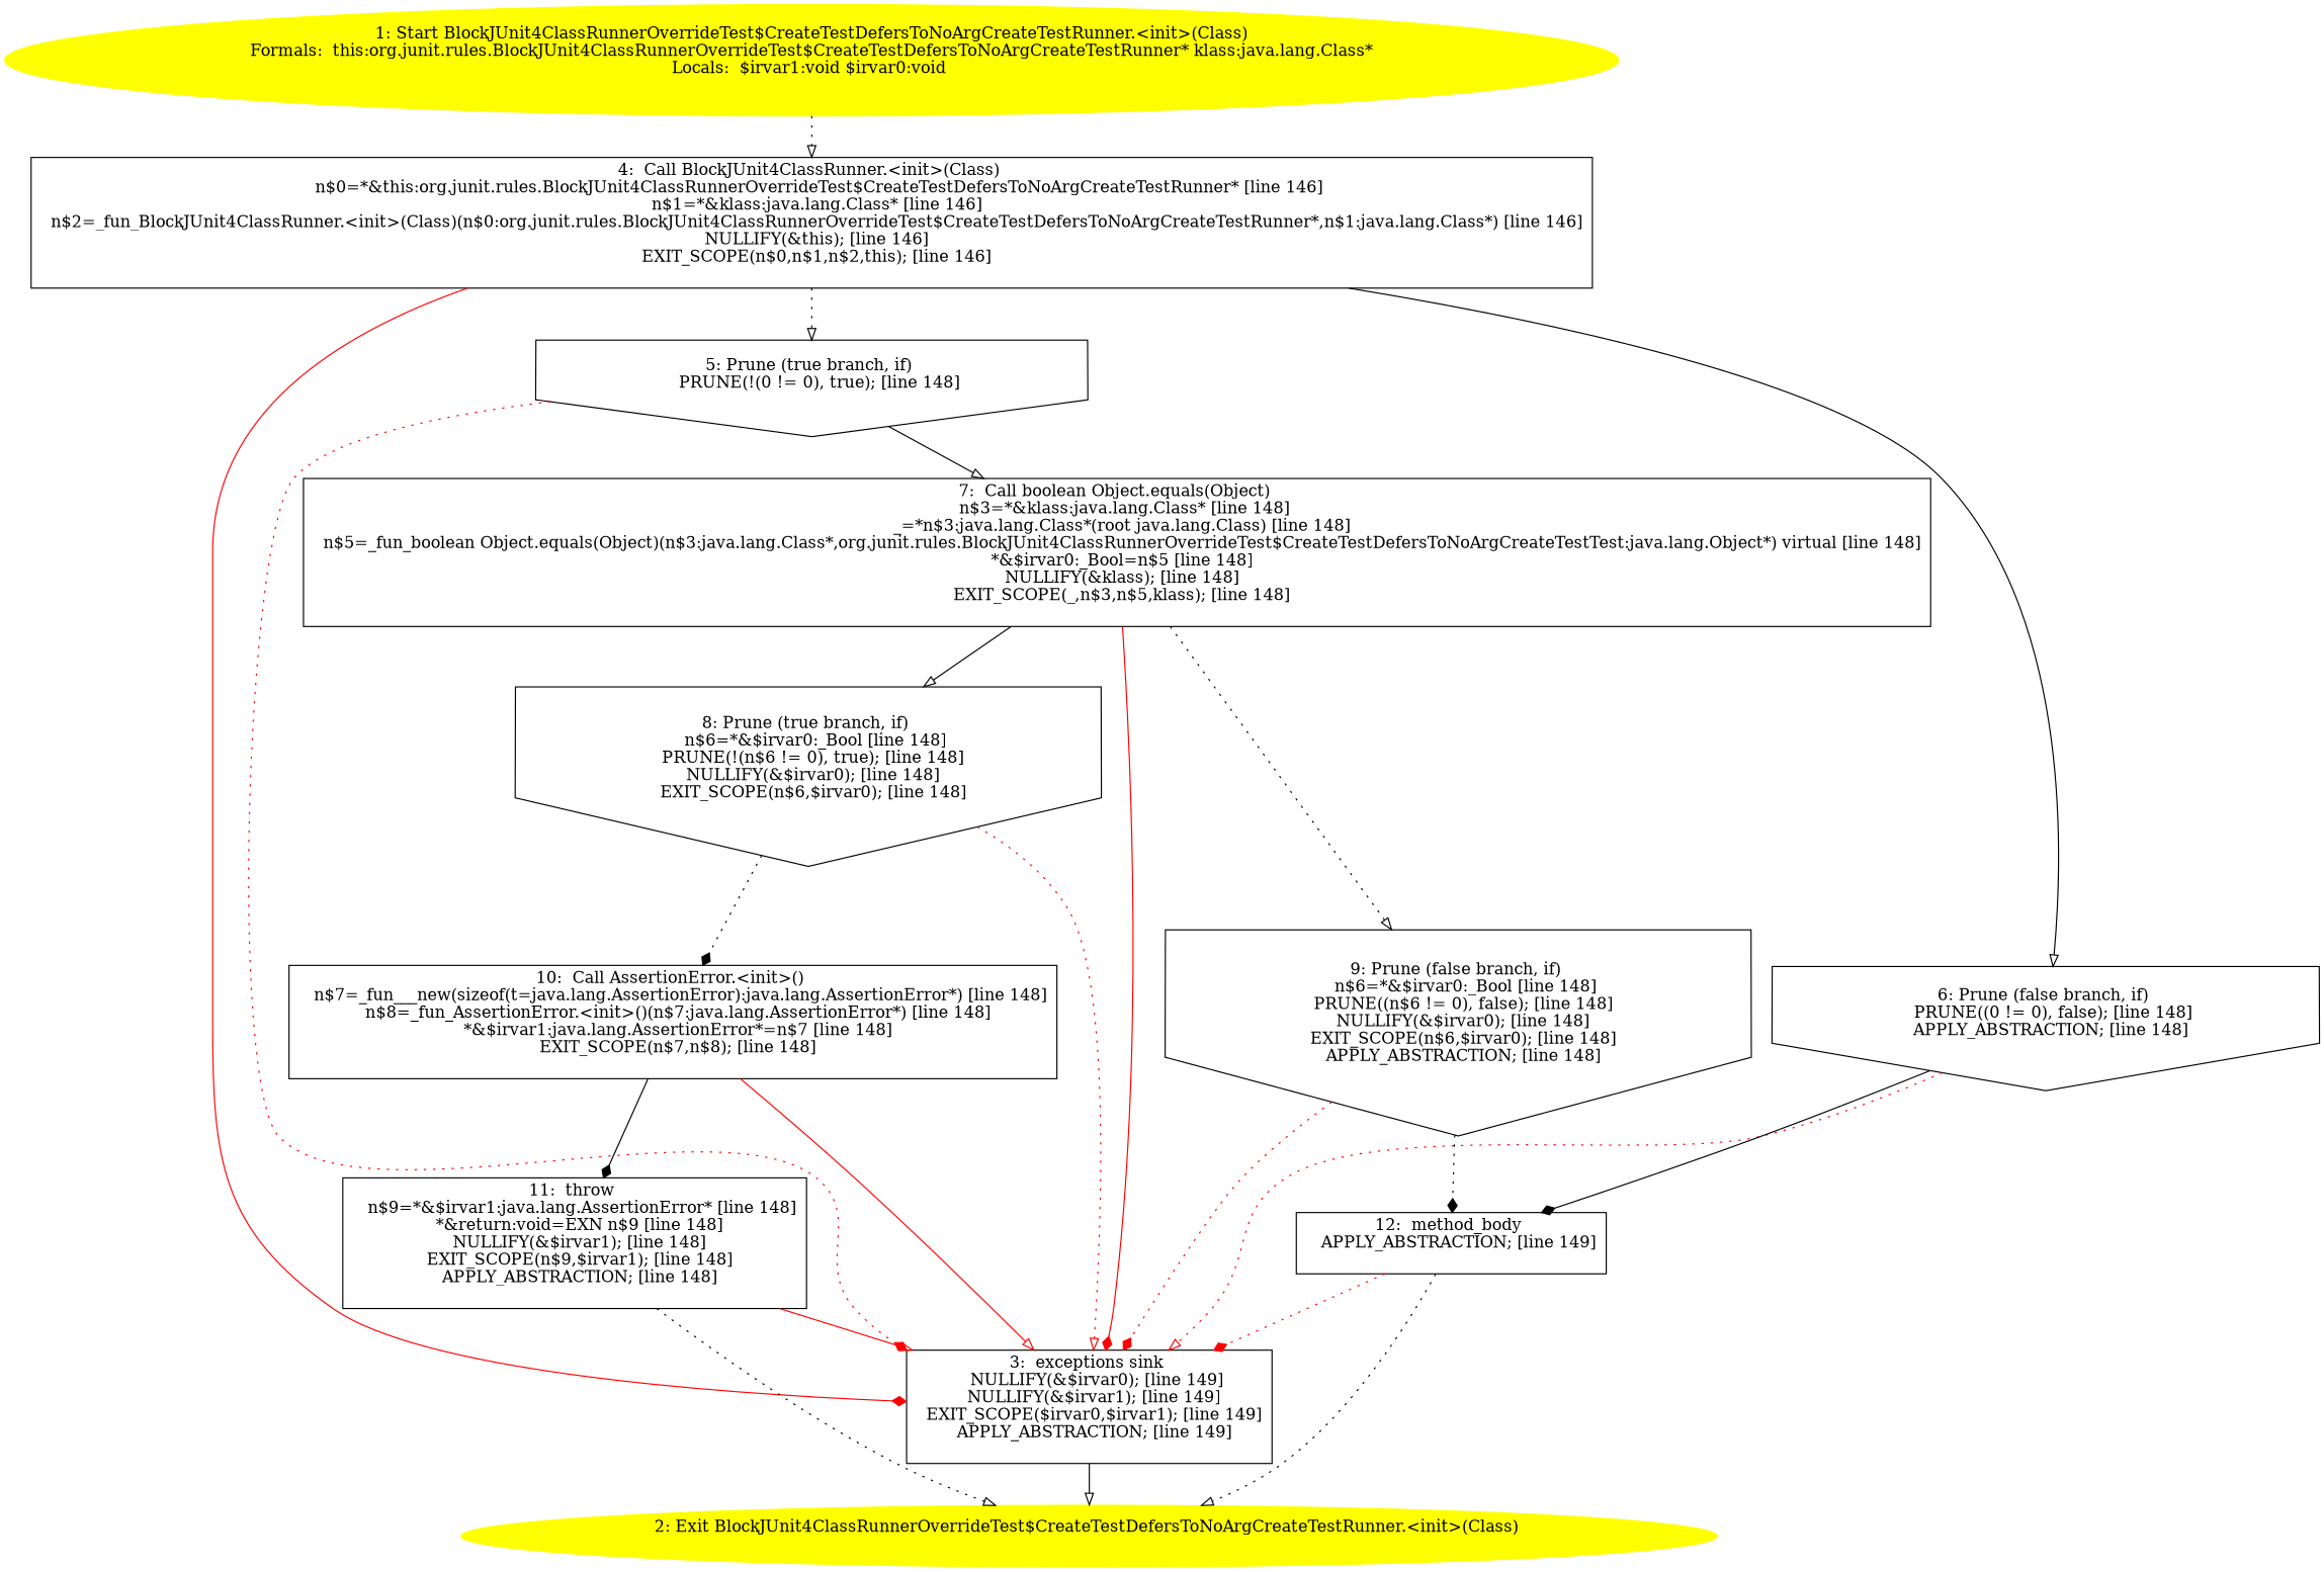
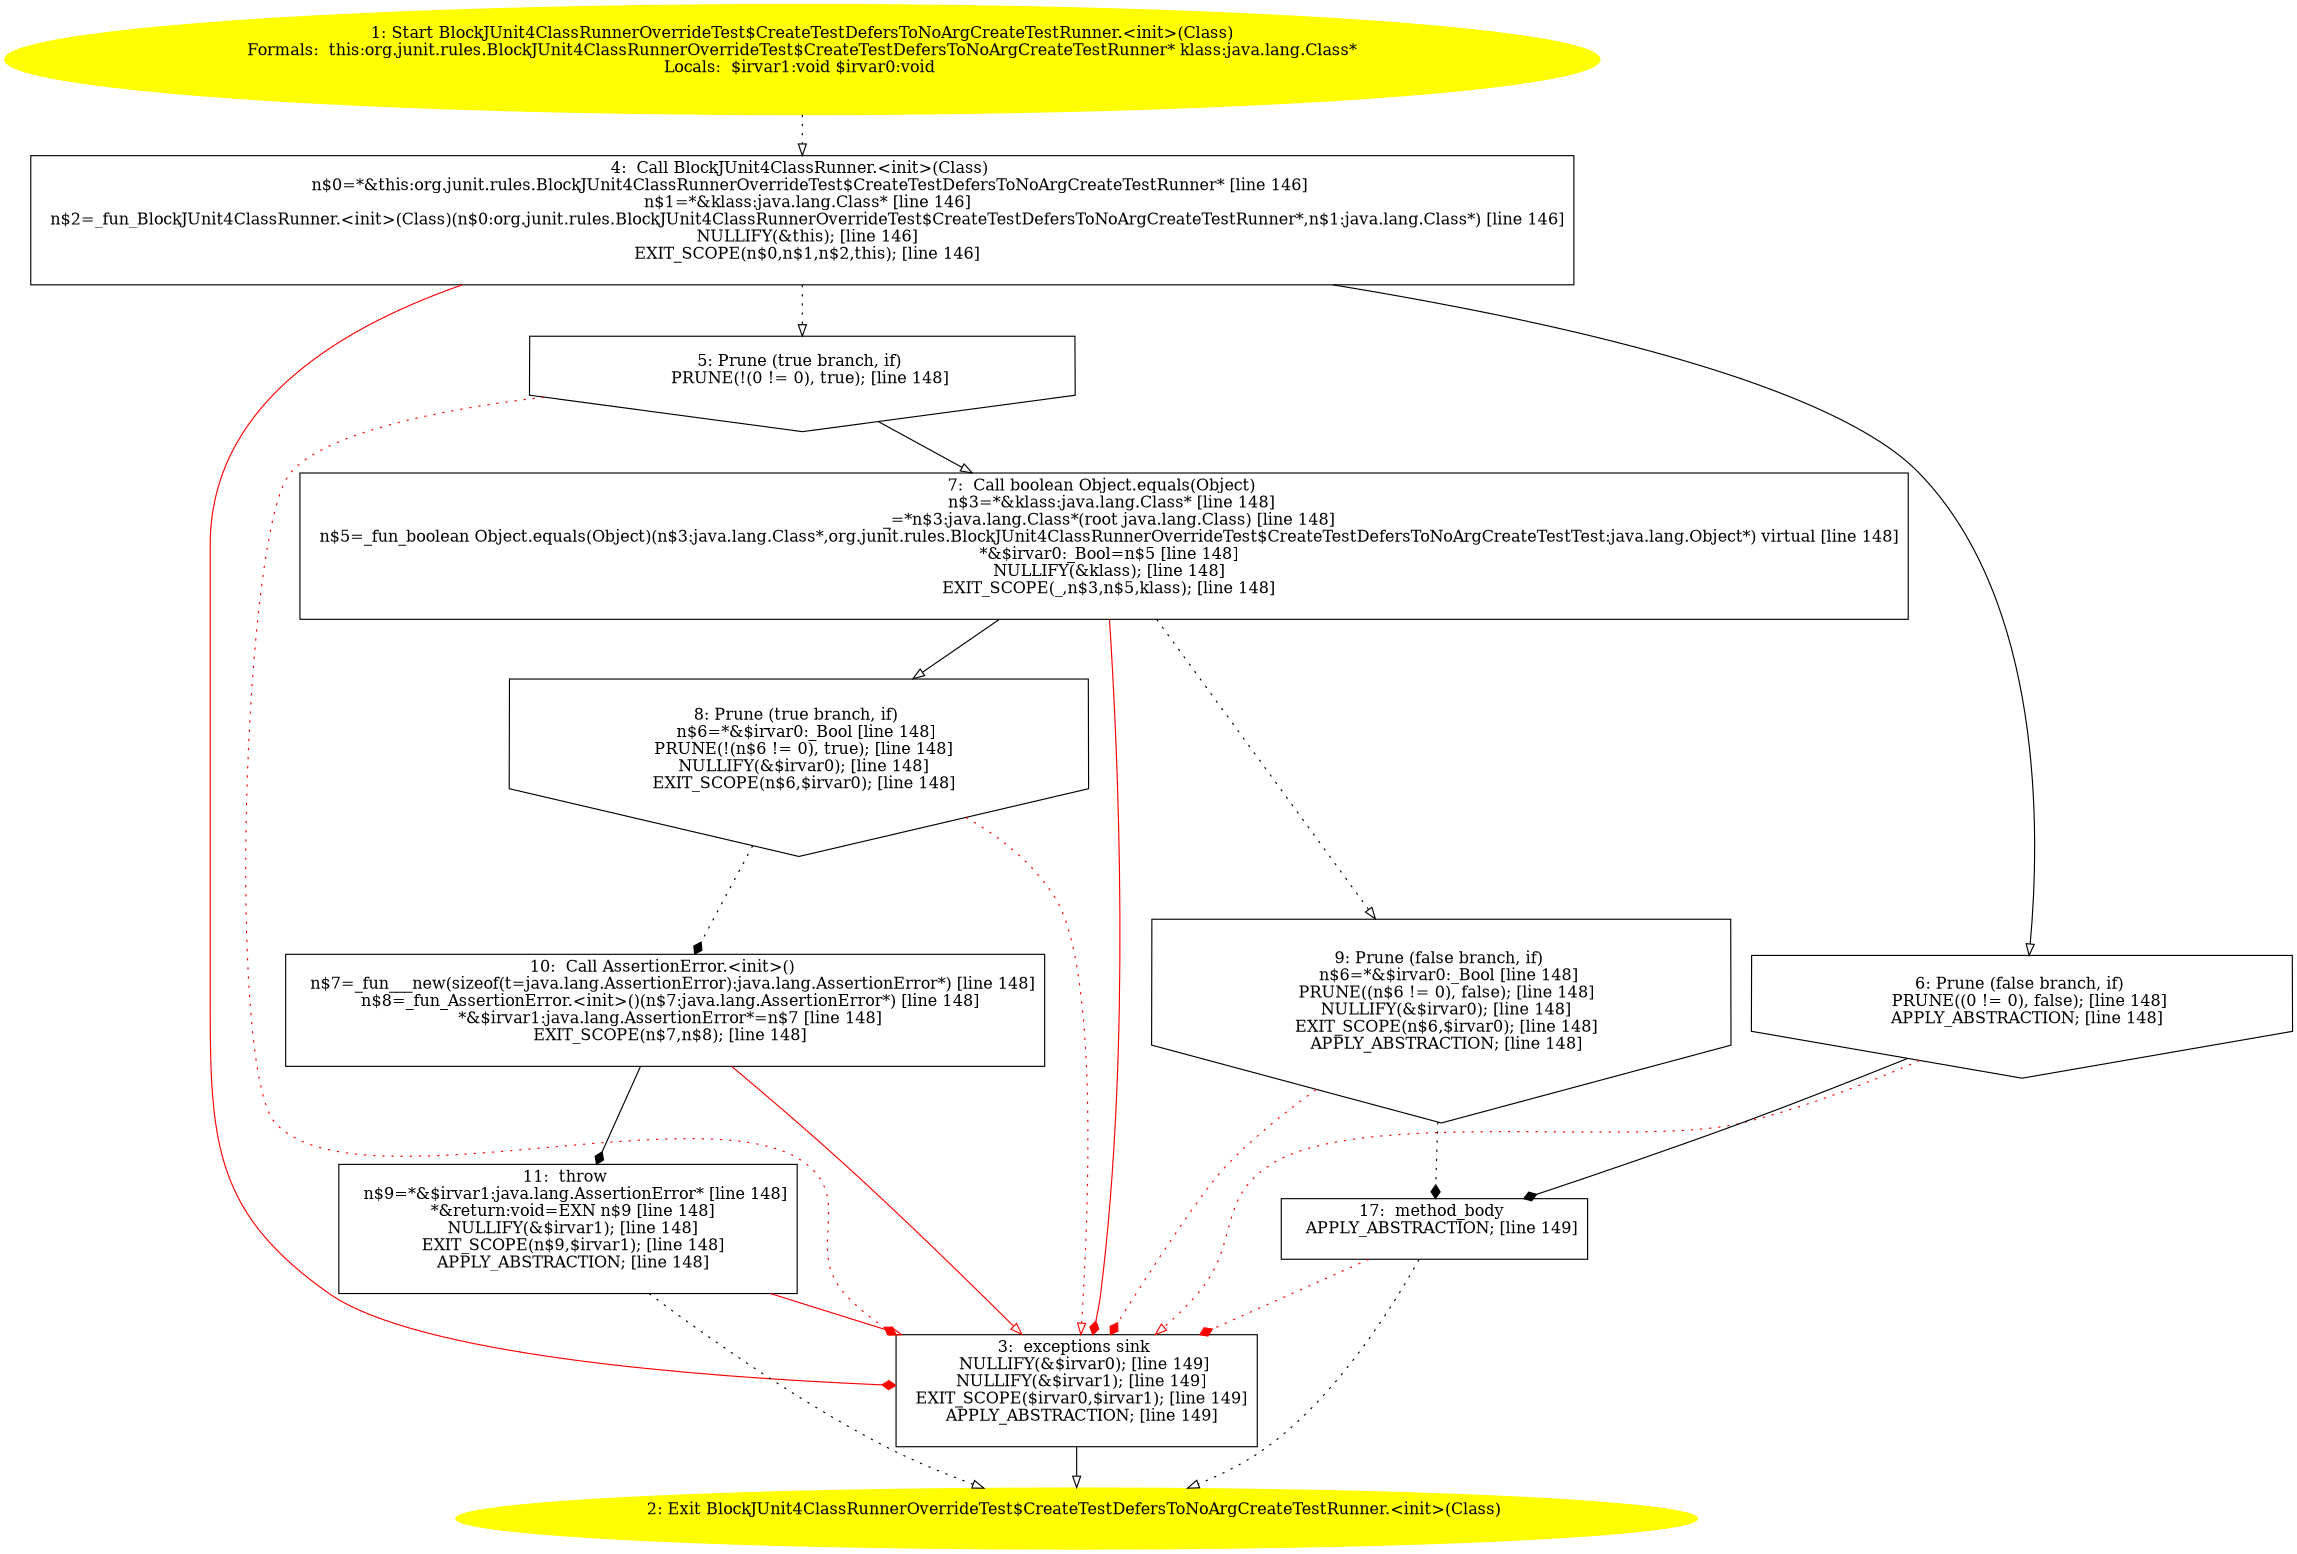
  digraph {
    node [shape=box]
    edge [style=dotted arrowhead=onormal]
    n1 [color=yellow label="1: Start BlockJUnit4ClassRunnerOverrideTest$CreateTestDefersToNoArgCreateTestRunner.<init>(Class)\nFormals:  this:org.junit.rules.BlockJUnit4ClassRunnerOverrideTest$CreateTestDefersToNoArgCreateTestRunner* klass:java.lang.Class*\nLocals:  $irvar1:void $irvar0:void \n  " style=filled shape=""]
    n2 [label="4:  Call BlockJUnit4ClassRunner.<init>(Class) \n   n$0=*&this:org.junit.rules.BlockJUnit4ClassRunnerOverrideTest$CreateTestDefersToNoArgCreateTestRunner* [line 146]\n  n$1=*&klass:java.lang.Class* [line 146]\n  n$2=_fun_BlockJUnit4ClassRunner.<init>(Class)(n$0:org.junit.rules.BlockJUnit4ClassRunnerOverrideTest$CreateTestDefersToNoArgCreateTestRunner*,n$1:java.lang.Class*) [line 146]\n  NULLIFY(&this); [line 146]\n  EXIT_SCOPE(n$0,n$1,n$2,this); [line 146]\n "]
    n3 [label="3:  exceptions sink \n   NULLIFY(&$irvar0); [line 149]\n  NULLIFY(&$irvar1); [line 149]\n  EXIT_SCOPE($irvar0,$irvar1); [line 149]\n  APPLY_ABSTRACTION; [line 149]\n "]
    n4 [label="5: Prune (true branch, if) \n   PRUNE(!(0 != 0), true); [line 148]\n " shape=invhouse]
    n5 [label="6: Prune (false branch, if) \n   PRUNE((0 != 0), false); [line 148]\n  APPLY_ABSTRACTION; [line 148]\n " shape=invhouse]
    n6 [color=yellow label="2: Exit BlockJUnit4ClassRunnerOverrideTest$CreateTestDefersToNoArgCreateTestRunner.<init>(Class) \n  " style=filled shape=""]
    n7 [label="7:  Call boolean Object.equals(Object) \n   n$3=*&klass:java.lang.Class* [line 148]\n  _=*n$3:java.lang.Class*(root java.lang.Class) [line 148]\n  n$5=_fun_boolean Object.equals(Object)(n$3:java.lang.Class*,org.junit.rules.BlockJUnit4ClassRunnerOverrideTest$CreateTestDefersToNoArgCreateTestTest:java.lang.Object*) virtual [line 148]\n  *&$irvar0:_Bool=n$5 [line 148]\n  NULLIFY(&klass); [line 148]\n  EXIT_SCOPE(_,n$3,n$5,klass); [line 148]\n "]
-   n8 [label="12:  method_body \n   APPLY_ABSTRACTION; [line 149]\n "]
+   n8 [label="17:  method_body \n   APPLY_ABSTRACTION; [line 149]\n "]
    n9 [label="8: Prune (true branch, if) \n   n$6=*&$irvar0:_Bool [line 148]\n  PRUNE(!(n$6 != 0), true); [line 148]\n  NULLIFY(&$irvar0); [line 148]\n  EXIT_SCOPE(n$6,$irvar0); [line 148]\n " shape=invhouse]
    n10 [label="9: Prune (false branch, if) \n   n$6=*&$irvar0:_Bool [line 148]\n  PRUNE((n$6 != 0), false); [line 148]\n  NULLIFY(&$irvar0); [line 148]\n  EXIT_SCOPE(n$6,$irvar0); [line 148]\n  APPLY_ABSTRACTION; [line 148]\n " shape=invhouse]
    n11 [label="10:  Call AssertionError.<init>() \n   n$7=_fun___new(sizeof(t=java.lang.AssertionError):java.lang.AssertionError*) [line 148]\n  n$8=_fun_AssertionError.<init>()(n$7:java.lang.AssertionError*) [line 148]\n  *&$irvar1:java.lang.AssertionError*=n$7 [line 148]\n  EXIT_SCOPE(n$7,n$8); [line 148]\n "]
    n12 [label="11:  throw \n   n$9=*&$irvar1:java.lang.AssertionError* [line 148]\n  *&return:void=EXN n$9 [line 148]\n  NULLIFY(&$irvar1); [line 148]\n  EXIT_SCOPE(n$9,$irvar1); [line 148]\n  APPLY_ABSTRACTION; [line 148]\n "]
    n1 -> n2
    n2 -> n3 [color=red style=solid arrowhead=diamond]
    n2 -> n4
    n2 -> n5 [style=solid]
    n3 -> n6 [style=solid]
    n4 -> n3 [color=red arrowhead=diamond]
    n4 -> n7 [style=solid]
    n5 -> n3 [color=red]
    n5 -> n8 [style=solid arrowhead=diamond]
    n7 -> n3 [color=red style=solid arrowhead=diamond]
    n7 -> n9 [style=solid]
    n7 -> n10
    n8 -> n3 [color=red arrowhead=diamond]
    n8 -> n6
    n9 -> n3 [color=red]
    n9 -> n11 [arrowhead=diamond]
    n10 -> n3 [color=red arrowhead=diamond]
    n10 -> n8 [arrowhead=diamond]
    n11 -> n3 [color=red style=solid]
    n11 -> n12 [style=solid arrowhead=diamond]
    n12 -> n3 [color=red style=solid]
    n12 -> n6
  }
